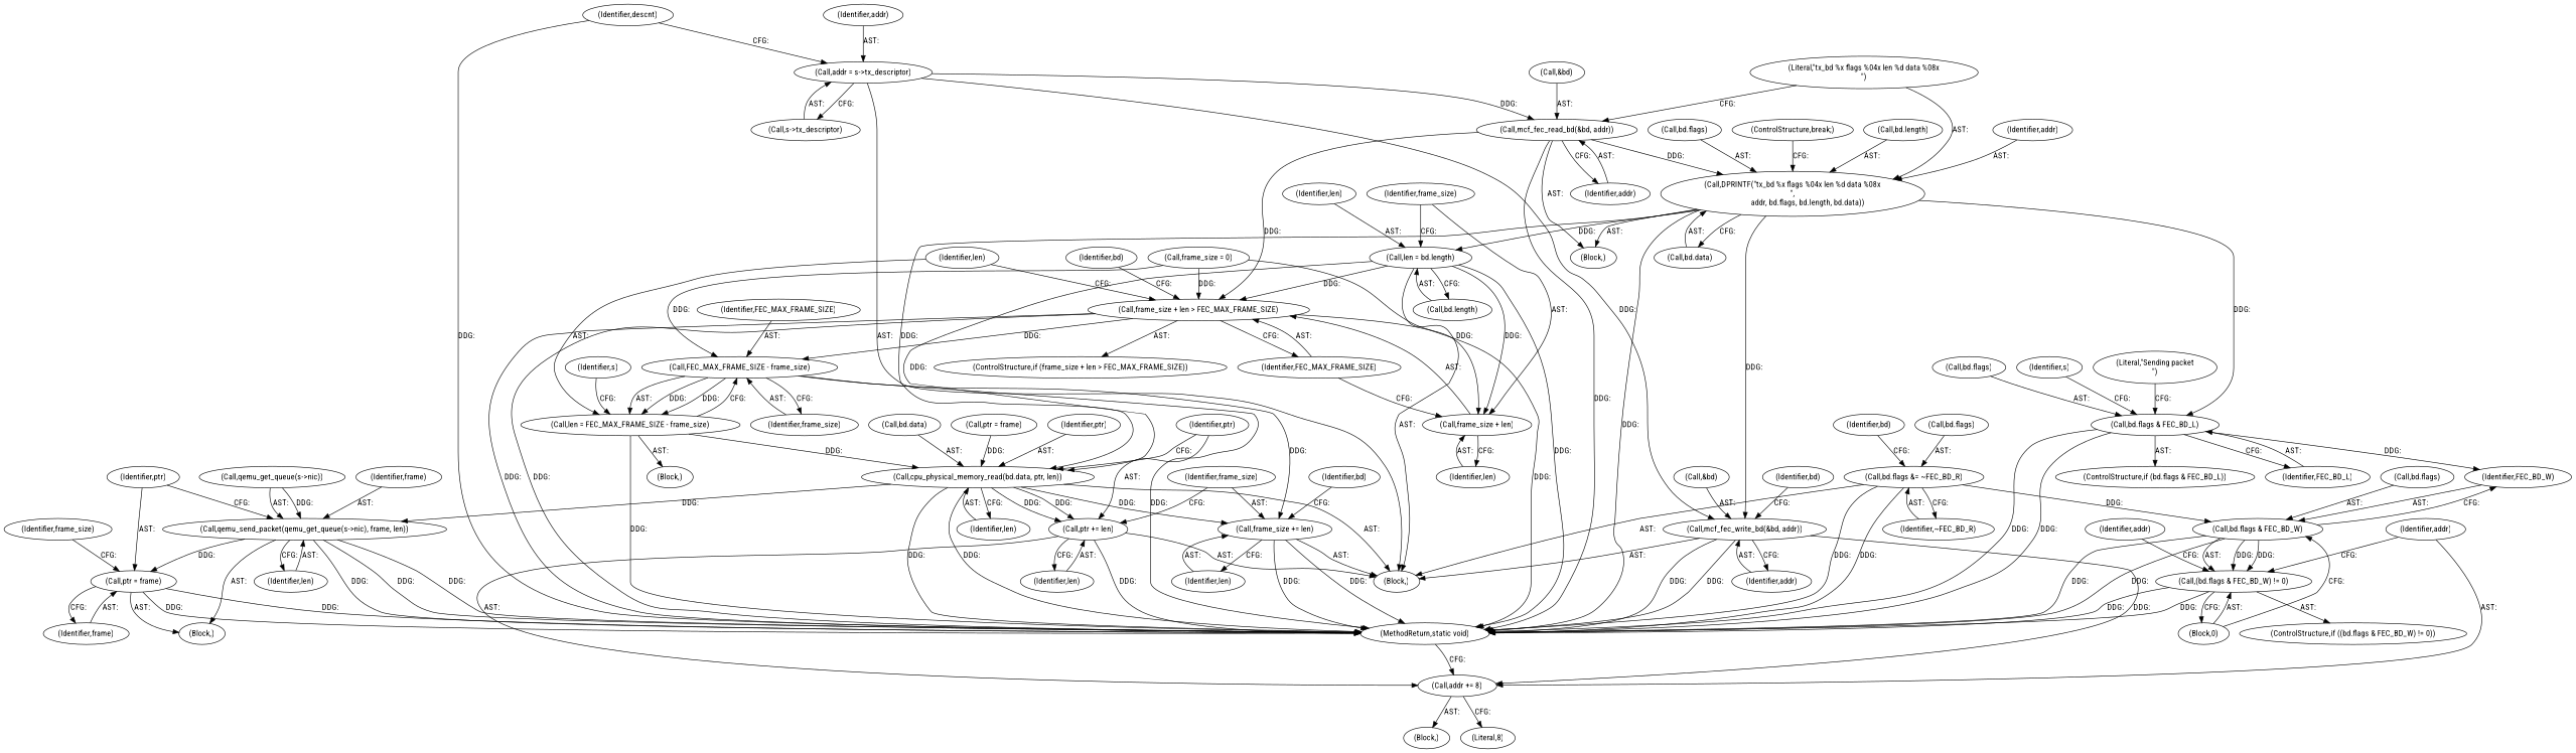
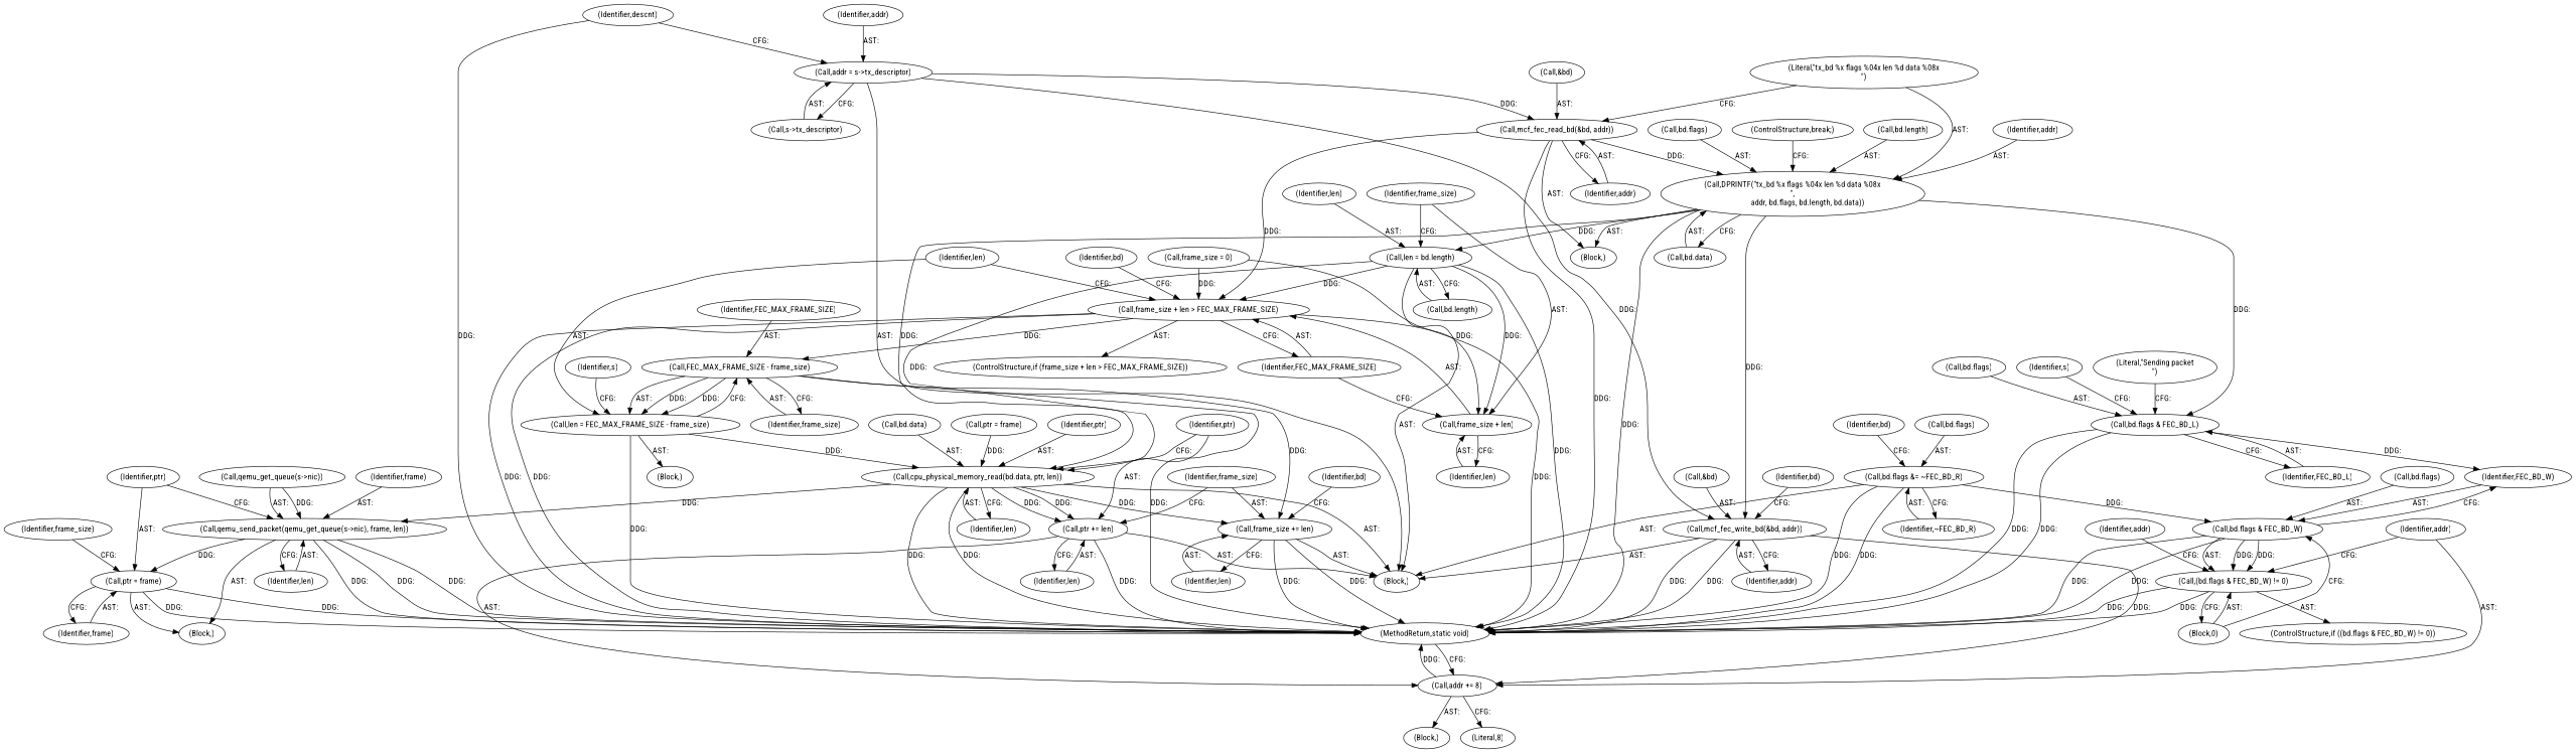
  digraph {
    fontname="Roboto Condensed"
    node [fontname="Roboto Condensed"]
    edge [fontname="Roboto Condensed"]
    n1 [label="(Call,mcf_fec_read_bd(&bd, addr))"]
    n2 [label="(Call,DPRINTF(\"tx_bd %x flags %04x len %d data %08x\n\",\n                 addr, bd.flags, bd.length, bd.data))"]
    n3 [label="(Identifier,addr)"]
    n4 [label="(Block,)"]
    n5 [label="(MethodReturn,static void)"]
    n6 [label="(Call,frame_size + len > FEC_MAX_FRAME_SIZE)"]
    n7 [label="(Call,mcf_fec_write_bd(&bd, addr))"]
    n8 [label="(Call,len = bd.length)"]
    n9 [label="(Call,cpu_physical_memory_read(bd.data, ptr, len))"]
    n10 [label="(Call,bd.flags & FEC_BD_L)"]
    n11 [label="(Call,bd.data)"]
    n12 [label="(Block,)"]
    n13 [label="(Call,addr += 8)"]
    n14 [label="(Identifier,addr)"]
    n15 [label="(Call,addr = s->tx_descriptor)"]
    n16 [label="(Call,s->tx_descriptor)"]
    n17 [label="(Call,frame_size + len)"]
    n18 [label="(Call,bd.length)"]
    n19 [label="(Call,frame_size += len)"]
    n20 [label="(Call,ptr += len)"]
    n21 [label="(Call,qemu_send_packet(qemu_get_queue(s->nic), frame, len))"]
    n22 [label="(Identifier,len)"]
    n23 [label="(Identifier,FEC_BD_L)"]
-   n24 [label="(ControlStructure,if (bd.flags & FEC_BD_L))"]
    n25 [label="(Identifier,FEC_BD_W)"]
    n26 [label="(Call,FEC_MAX_FRAME_SIZE - frame_size)"]
    n27 [label="(Identifier,FEC_MAX_FRAME_SIZE)"]
    n28 [label="(ControlStructure,if (frame_size + len > FEC_MAX_FRAME_SIZE))"]
    n29 [label="(Identifier,len)"]
    n30 [label="(Call,len = FEC_MAX_FRAME_SIZE - frame_size)"]
    n31 [label="(Identifier,frame_size)"]
    n32 [label="(Block,)"]
    n33 [label="(Identifier,len)"]
    n34 [label="(Identifier,len)"]
    n35 [label="(Call,ptr = frame)"]
    n36 [label="(Identifier,len)"]
    n37 [label="(Block,)"]
    n38 [label="(Identifier,frame)"]
    n39 [label="(Call,bd.flags &= ~FEC_BD_R)"]
    n40 [label="(Call,bd.flags & FEC_BD_W)"]
    n41 [label="(Identifier,~FEC_BD_R)"]
    n42 [label="(Call,(bd.flags & FEC_BD_W) != 0)"]
    n43 [label="(Block,0)"]
    n44 [label="(ControlStructure,if ((bd.flags & FEC_BD_W) != 0))"]
    n45 [label="(Block,)"]
    n46 [label="(Literal,8)"]
    n47 [label="(Literal,\"Sending packet\n\")"]
    n48 [label="(Call,&bd)"]
    n49 [label="(Identifier,FEC_MAX_FRAME_SIZE)"]
    n50 [label="(Call,bd.flags)"]
    n51 [label="(Identifier,frame)"]
    n52 [label="(Identifier,frame_size)"]
    n53 [label="(Identifier,bd)"]
    n54 [label="(Identifier,s)"]
    n55 [label="(Identifier,len)"]
    n56 [label="(Identifier,addr)"]
    n57 [label="(Identifier,bd)"]
    n58 [label="(Identifier,bd)"]
    n59 [label="(Call,bd.flags)"]
    n60 [label="(ControlStructure,break;)"]
    n61 [label="(Identifier,frame_size)"]
    n62 [label="(Identifier,ptr)"]
    n63 [label="(Identifier,addr)"]
    n64 [label="(Identifier,s)"]
    n65 [label="(Identifier,frame_size)"]
    n66 [label="(Call,frame_size = 0)"]
    n67 [label="(Call,qemu_get_queue(s->nic))"]
    n68 [label="(Call,bd.length)"]
    n69 [label="(Identifier,ptr)"]
    n70 [label="(Identifier,bd)"]
    n71 [label="(Call,bd.data)"]
    n72 [label="(Call,bd.flags)"]
    n73 [label="(Call,ptr = frame)"]
    n74 [label="(Identifier,ptr)"]
    n75 [label="(Literal,\"tx_bd %x flags %04x len %d data %08x\n\")"]
    n76 [label="(Call,&bd)"]
    n77 [label="(Identifier,addr)"]
    n78 [label="(Identifier,len)"]
    n79 [label="(Identifier,addr)"]
    n80 [label="(Call,bd.flags)"]
    n81 [label="(Identifier,descnt)"]
    n1 -> n2 [label="DDG: "]
    n1 -> n3 [label="CFG: "]
    n1 -> n4 [label="AST: "]
    n1 -> n5 [label="DDG: "]
    n1 -> n6 [label="DDG: "]
    n2 -> n4 [label="AST: "]
    n2 -> n5 [label="DDG: "]
    n2 -> n7 [label="DDG: "]
    n2 -> n8 [label="DDG: "]
    n2 -> n9 [label="DDG: "]
    n2 -> n10 [label="DDG: "]
    n2 -> n11 [label="CFG: "]
    n3 -> n1 [label="AST: "]
    n5 -> n13 [label="CFG: "]
    n6 -> n5 [label="DDG: "]
    n6 -> n5 [label="DDG: "]
    n6 -> n5 [label="DDG: "]
    n6 -> n26 [label="DDG: "]
    n6 -> n27 [label="CFG: "]
    n6 -> n28 [label="AST: "]
    n7 -> n5 [label="DDG: "]
    n7 -> n5 [label="DDG: "]
    n7 -> n12 [label="AST: "]
    n7 -> n13 [label="DDG: "]
    n7 -> n14 [label="CFG: "]
    n8 -> n5 [label="DDG: "]
    n8 -> n6 [label="DDG: "]
    n8 -> n9 [label="DDG: "]
    n8 -> n12 [label="AST: "]
    n8 -> n17 [label="DDG: "]
    n8 -> n18 [label="CFG: "]
    n9 -> n5 [label="DDG: "]
    n9 -> n5 [label="DDG: "]
    n9 -> n12 [label="AST: "]
    n9 -> n19 [label="DDG: "]
    n9 -> n20 [label="DDG: "]
    n9 -> n20 [label="DDG: "]
    n9 -> n21 [label="DDG: "]
    n9 -> n22 [label="CFG: "]
    n10 -> n5 [label="DDG: "]
    n10 -> n5 [label="DDG: "]
    n10 -> n23 [label="CFG: "]
-   n10 -> n24 [label="AST: "]
    n10 -> n25 [label="DDG: "]
    n11 -> n2 [label="AST: "]
+   n13 -> n5 [label="DDG: "]
    n13 -> n45 [label="AST: "]
    n13 -> n46 [label="CFG: "]
    n14 -> n7 [label="AST: "]
    n15 -> n1 [label="DDG: "]
    n15 -> n7 [label="DDG: "]
    n15 -> n12 [label="AST: "]
    n15 -> n16 [label="CFG: "]
    n16 -> n15 [label="AST: "]
    n17 -> n6 [label="AST: "]
    n17 -> n29 [label="CFG: "]
    n18 -> n8 [label="AST: "]
    n19 -> n5 [label="DDG: "]
    n19 -> n5 [label="DDG: "]
    n19 -> n12 [label="AST: "]
    n19 -> n33 [label="CFG: "]
    n20 -> n5 [label="DDG: "]
    n20 -> n12 [label="AST: "]
    n20 -> n13 [label="AST: "]
    n20 -> n34 [label="CFG: "]
    n21 -> n5 [label="DDG: "]
    n21 -> n5 [label="DDG: "]
    n21 -> n5 [label="DDG: "]
    n21 -> n35 [label="DDG: "]
    n21 -> n36 [label="CFG: "]
    n21 -> n37 [label="AST: "]
    n22 -> n9 [label="AST: "]
    n23 -> n10 [label="AST: "]
    n25 -> n40 [label="AST: "]
    n26 -> n5 [label="DDG: "]
    n26 -> n19 [label="DDG: "]
    n26 -> n30 [label="AST: "]
    n26 -> n30 [label="DDG: "]
    n26 -> n30 [label="DDG: "]
    n26 -> n31 [label="CFG: "]
    n27 -> n6 [label="AST: "]
    n27 -> n17 [label="CFG: "]
    n29 -> n17 [label="AST: "]
    n30 -> n5 [label="DDG: "]
    n30 -> n9 [label="DDG: "]
    n30 -> n26 [label="CFG: "]
    n30 -> n32 [label="AST: "]
    n31 -> n26 [label="AST: "]
    n33 -> n19 [label="AST: "]
    n34 -> n20 [label="AST: "]
    n35 -> n5 [label="DDG: "]
    n35 -> n5 [label="DDG: "]
    n35 -> n37 [label="AST: "]
    n35 -> n38 [label="CFG: "]
    n36 -> n21 [label="AST: "]
    n38 -> n35 [label="AST: "]
    n39 -> n5 [label="DDG: "]
    n39 -> n5 [label="DDG: "]
    n39 -> n12 [label="AST: "]
    n39 -> n40 [label="DDG: "]
    n39 -> n41 [label="CFG: "]
    n40 -> n5 [label="DDG: "]
    n40 -> n5 [label="DDG: "]
    n40 -> n25 [label="CFG: "]
    n40 -> n42 [label="AST: "]
    n40 -> n42 [label="DDG: "]
    n40 -> n42 [label="DDG: "]
    n41 -> n39 [label="AST: "]
    n42 -> n5 [label="DDG: "]
    n42 -> n5 [label="DDG: "]
    n42 -> n43 [label="CFG: "]
    n42 -> n44 [label="AST: "]
    n43 -> n40 [label="CFG: "]
    n43 -> n42 [label="AST: "]
    n47 -> n10 [label="CFG: "]
    n48 -> n7 [label="AST: "]
    n49 -> n26 [label="AST: "]
    n50 -> n10 [label="AST: "]
    n51 -> n21 [label="AST: "]
    n52 -> n8 [label="CFG: "]
    n52 -> n17 [label="AST: "]
    n53 -> n7 [label="CFG: "]
    n54 -> n10 [label="CFG: "]
    n55 -> n8 [label="AST: "]
    n56 -> n2 [label="AST: "]
    n57 -> n6 [label="CFG: "]
    n58 -> n39 [label="CFG: "]
    n59 -> n2 [label="AST: "]
    n60 -> n2 [label="CFG: "]
    n61 -> n35 [label="CFG: "]
    n62 -> n9 [label="AST: "]
    n63 -> n42 [label="CFG: "]
    n64 -> n30 [label="CFG: "]
    n65 -> n19 [label="AST: "]
    n65 -> n20 [label="CFG: "]
    n66 -> n6 [label="DDG: "]
    n66 -> n17 [label="DDG: "]
-   n66 -> n26 [label="DDG: "]
    n67 -> n21 [label="AST: "]
    n67 -> n21 [label="DDG: "]
    n68 -> n2 [label="AST: "]
    n69 -> n9 [label="CFG: "]
    n69 -> n20 [label="AST: "]
    n70 -> n19 [label="CFG: "]
    n71 -> n9 [label="AST: "]
    n72 -> n40 [label="AST: "]
    n73 -> n9 [label="DDG: "]
    n74 -> n21 [label="CFG: "]
    n74 -> n35 [label="AST: "]
    n75 -> n1 [label="CFG: "]
    n75 -> n2 [label="AST: "]
    n76 -> n1 [label="AST: "]
    n77 -> n15 [label="AST: "]
    n78 -> n6 [label="CFG: "]
    n78 -> n30 [label="AST: "]
    n79 -> n13 [label="AST: "]
    n79 -> n42 [label="CFG: "]
    n80 -> n39 [label="AST: "]
    n81 -> n5 [label="DDG: "]
    n81 -> n15 [label="CFG: "]
  }
